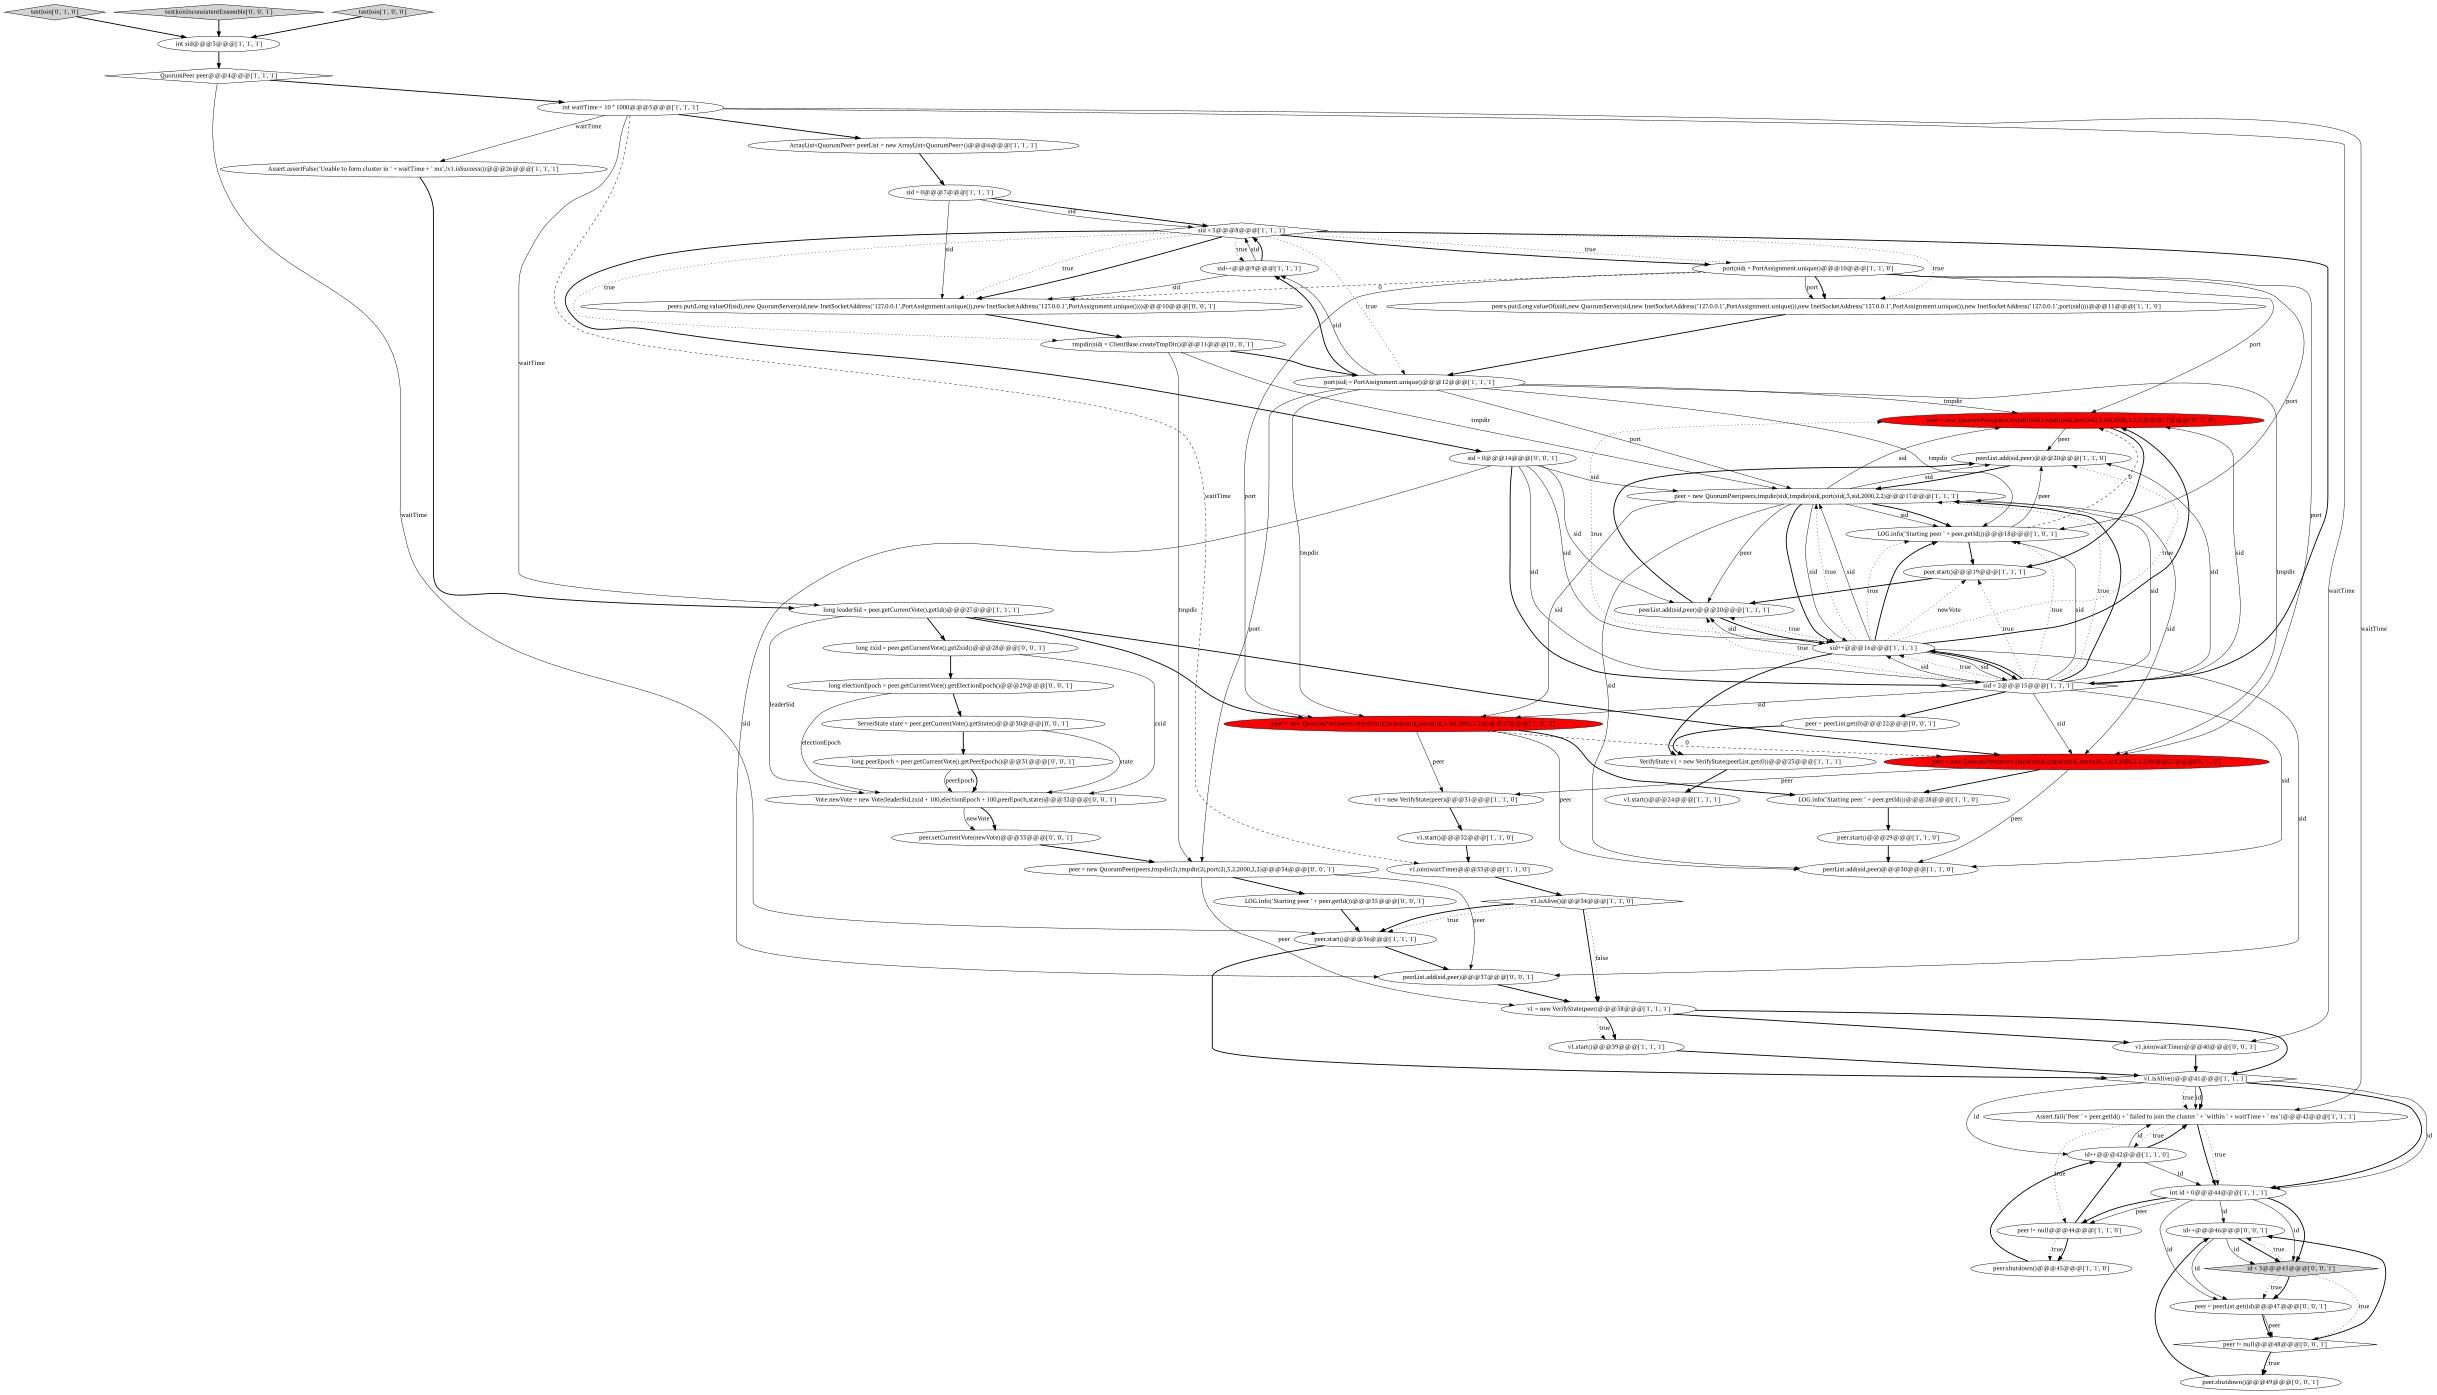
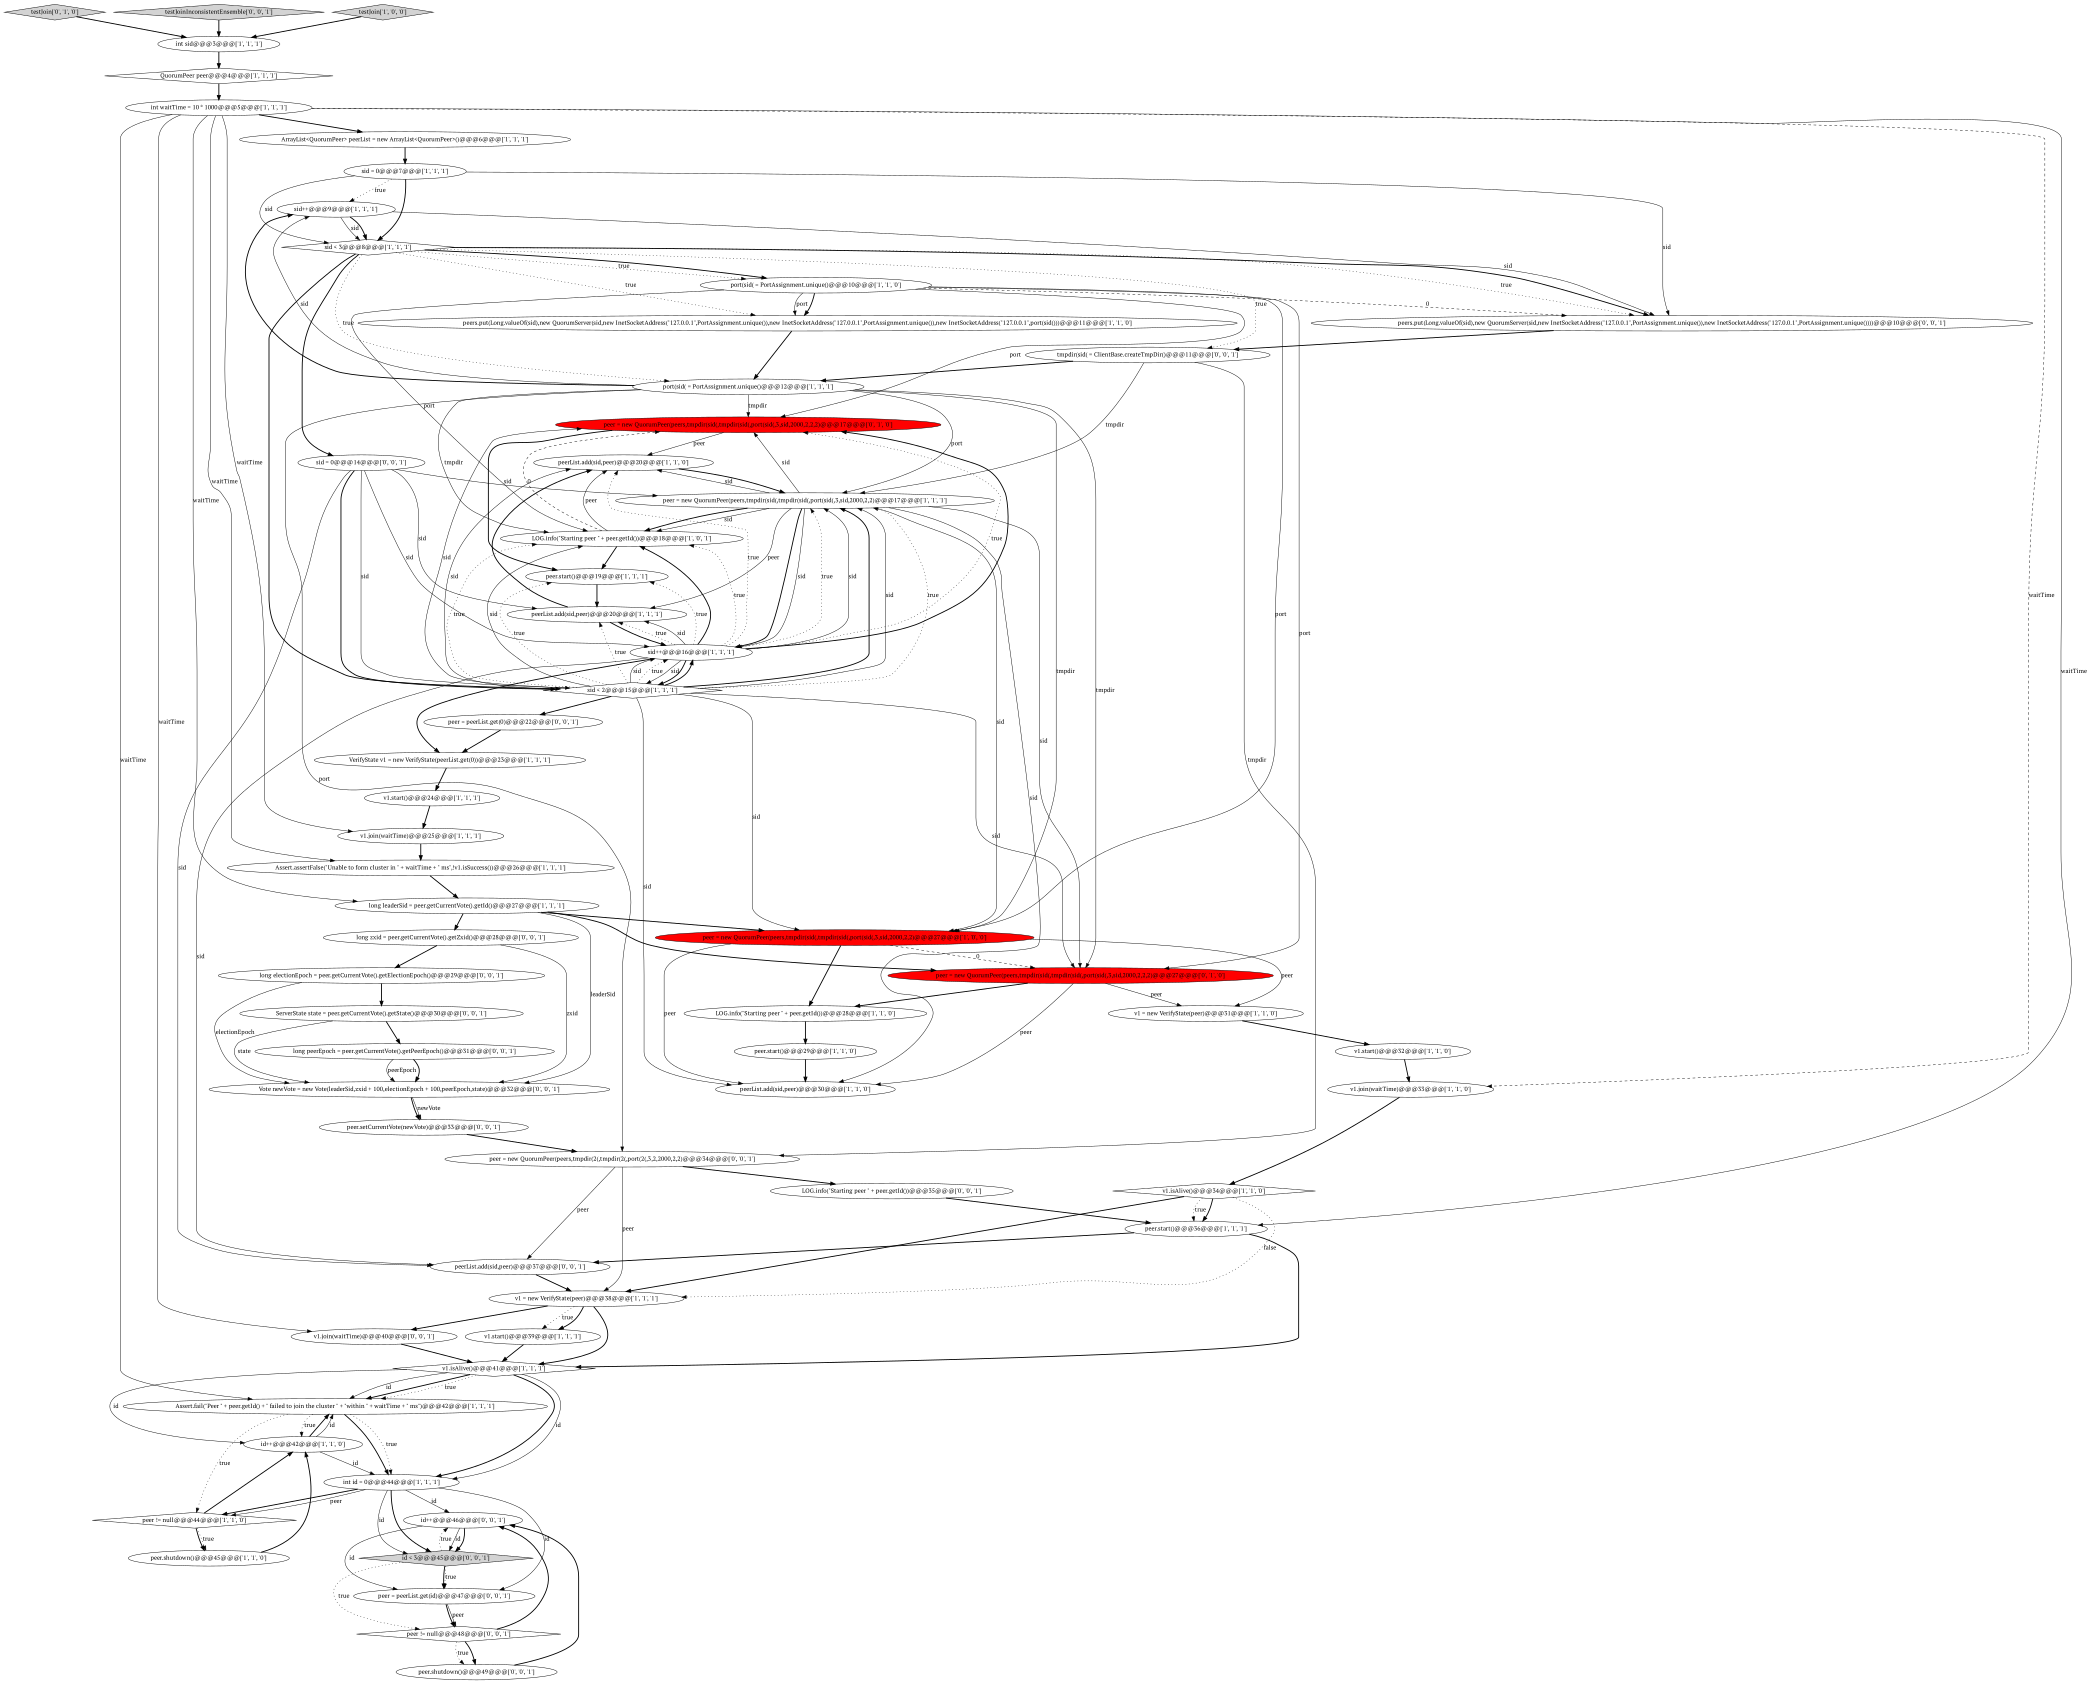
  digraph {
    fontname="PT Serif"
    node [fillcolor=white fontname="PT Serif" shape=ellipse style=filled]
    edge [fontname="PT Serif" style=bold]
    n1 [label="int sid@@@3@@@['1', '1', '1']"]
    n2 [label="QuorumPeer peer@@@4@@@['1', '1', '1']" shape=diamond]
    n3 [label="int waitTime = 10 * 1000@@@5@@@['1', '1', '1']"]
    n4 [label="id++@@@42@@@['1', '1', '0']"]
    n5 [label="int id = 0@@@44@@@['1', '1', '1']"]
    n6 [label="Assert.fail(\"Peer \" + peer.getId() + \" failed to join the cluster \" + \"within \" + waitTime + \" ms\")@@@42@@@['1', '1', '1']"]
    n7 [label="id++@@@46@@@['0', '0', '1']"]
    n8 [label="peer = peerList.get(id)@@@47@@@['0', '0', '1']"]
    n9 [fillcolor=lightgray label="id < 3@@@45@@@['0', '0', '1']" shape=diamond]
-   n10 [label="peer != null@@@44@@@['1', '1', '0']"]
+   n10 [label="peer != null@@@44@@@['1', '1', '0']" shape=diamond]
    n11 [label="VerifyState v1 = new VerifyState(peerList.get(0))@@@23@@@['1', '1', '1']"]
    n12 [label="v1.start()@@@24@@@['1', '1', '1']"]
+   n13 [label="v1.join(waitTime)@@@25@@@['1', '1', '1']"]
    n14 [label="sid++@@@9@@@['1', '1', '1']"]
    n15 [label="sid < 3@@@8@@@['1', '1', '1']" shape=diamond]
    n16 [label="peers.put(Long.valueOf(sid),new QuorumServer(sid,new InetSocketAddress(\"127.0.0.1\",PortAssignment.unique()),new InetSocketAddress(\"127.0.0.1\",PortAssignment.unique())))@@@10@@@['0', '0', '1']"]
    n17 [label="port(sid( = PortAssignment.unique()@@@12@@@['1', '1', '1']"]
    n18 [label="port(sid( = PortAssignment.unique()@@@10@@@['1', '1', '0']"]
    n19 [label="tmpdir(sid( = ClientBase.createTmpDir()@@@11@@@['0', '0', '1']"]
    n20 [label="peers.put(Long.valueOf(sid),new QuorumServer(sid,new InetSocketAddress(\"127.0.0.1\",PortAssignment.unique()),new InetSocketAddress(\"127.0.0.1\",PortAssignment.unique()),new InetSocketAddress(\"127.0.0.1\",port(sid()))@@@11@@@['1', '1', '0']"]
    n21 [label="sid < 2@@@15@@@['1', '1', '1']" shape=diamond]
    n22 [label="sid = 0@@@14@@@['0', '0', '1']"]
    n23 [label="peerList.add(sid,peer)@@@30@@@['1', '1', '0']"]
    n24 [label="v1 = new VerifyState(peer)@@@31@@@['1', '1', '0']"]
    n25 [label="v1.start()@@@32@@@['1', '1', '0']"]
    n26 [label="peer != null@@@48@@@['0', '0', '1']" shape=diamond]
    n27 [label="peer.shutdown()@@@49@@@['0', '0', '1']"]
    n28 [label="long leaderSid = peer.getCurrentVote().getId()@@@27@@@['1', '1', '1']"]
    n29 [fillcolor=red label="peer = new QuorumPeer(peers,tmpdir(sid(,tmpdir(sid(,port(sid(,3,sid,2000,2,2,2)@@@27@@@['0', '1', '0']"]
    n30 [fillcolor=red label="peer = new QuorumPeer(peers,tmpdir(sid(,tmpdir(sid(,port(sid(,3,sid,2000,2,2)@@@27@@@['1', '0', '0']"]
    n31 [label="long zxid = peer.getCurrentVote().getZxid()@@@28@@@['0', '0', '1']"]
    n32 [label="Vote newVote = new Vote(leaderSid,zxid + 100,electionEpoch + 100,peerEpoch,state)@@@32@@@['0', '0', '1']"]
    n33 [label="LOG.info(\"Starting peer \" + peer.getId())@@@28@@@['1', '1', '0']"]
    n34 [label="long electionEpoch = peer.getCurrentVote().getElectionEpoch()@@@29@@@['0', '0', '1']"]
    n35 [label="peer.setCurrentVote(newVote)@@@33@@@['0', '0', '1']"]
    n36 [label="peer.start()@@@29@@@['1', '1', '0']"]
    n37 [label="Assert.assertFalse(\"Unable to form cluster in \" + waitTime + \" ms\",!v1.isSuccess())@@@26@@@['1', '1', '1']"]
    n38 [label="peer = new QuorumPeer(peers,tmpdir(sid(,tmpdir(sid(,port(sid(,3,sid,2000,2,2)@@@17@@@['1', '1', '1']"]
    n39 [label="LOG.info(\"Starting peer \" + peer.getId())@@@18@@@['1', '0', '1']"]
    n40 [label="peer = new QuorumPeer(peers,tmpdir(2(,tmpdir(2(,port(2(,3,2,2000,2,2)@@@34@@@['0', '0', '1']"]
    n41 [fillcolor=red label="peer = new QuorumPeer(peers,tmpdir(sid(,tmpdir(sid(,port(sid(,3,sid,2000,2,2,2)@@@17@@@['0', '1', '0']"]
    n42 [label="sid++@@@16@@@['1', '1', '1']"]
    n43 [label="peerList.add(sid,peer)@@@20@@@['1', '1', '0']"]
    n44 [label="peerList.add(sid,peer)@@@20@@@['1', '1', '1']"]
    n45 [label="peer.start()@@@19@@@['1', '1', '1']"]
    n46 [label="peer = peerList.get(0)@@@22@@@['0', '0', '1']"]
    n47 [label="peerList.add(sid,peer)@@@37@@@['0', '0', '1']"]
    n48 [label="v1 = new VerifyState(peer)@@@38@@@['1', '1', '1']"]
    n49 [label="LOG.info(\"Starting peer \" + peer.getId())@@@35@@@['0', '0', '1']"]
    n50 [label="v1.start()@@@39@@@['1', '1', '1']"]
    n51 [label="v1.isAlive()@@@41@@@['1', '1', '1']" shape=diamond]
    n52 [label="v1.join(waitTime)@@@40@@@['0', '0', '1']"]
    n53 [label="peer.start()@@@36@@@['1', '1', '1']"]
    n54 [label="sid = 0@@@7@@@['1', '1', '1']"]
    n55 [label="v1.join(waitTime)@@@33@@@['1', '1', '0']"]
    n56 [label="v1.isAlive()@@@34@@@['1', '1', '0']" shape=diamond]
    n57 [label="ServerState state = peer.getCurrentVote().getState()@@@30@@@['0', '0', '1']"]
    n58 [label="long peerEpoch = peer.getCurrentVote().getPeerEpoch()@@@31@@@['0', '0', '1']"]
    n59 [label="peer.shutdown()@@@45@@@['1', '1', '0']"]
    n60 [label="ArrayList<QuorumPeer> peerList = new ArrayList<QuorumPeer>()@@@6@@@['1', '1', '1']"]
    n61 [fillcolor=lightgray label="testJoin['0', '1', '0']" shape=diamond]
    n62 [fillcolor=lightgray label="testJoinInconsistentEnsemble['0', '0', '1']" shape=diamond]
    n63 [fillcolor=lightgray label="testJoin['1', '0', '0']" shape=diamond]
    n1 -> n2
    n2 -> n3
    n3 -> n6 [label=waitTime style=solid]
+   n3 -> n13 [label=waitTime style=solid]
    n3 -> n28 [label=waitTime style=solid]
    n3 -> n37 [label=waitTime style=solid]
    n3 -> n52 [label=waitTime style=solid]
-   n2 -> n53 [label=waitTime style=solid]
+   n3 -> n53 [label=waitTime style=solid]
    n3 -> n55 [label=waitTime style=dashed]
    n3 -> n60
    n4 -> n5 [label=id style=solid]
    n4 -> n6
    n4 -> n6 [label=id style=solid]
    n5 -> n7 [label=id style=solid]
    n5 -> n8 [label=id style=solid]
    n5 -> n9 [label=id style=solid]
    n5 -> n9
    n5 -> n10
    n5 -> n10 [label=peer style=solid]
    n6 -> n4 [label=true style=dotted]
    n6 -> n5
    n6 -> n5 [label=true style=dotted]
    n6 -> n10 [label=true style=dotted]
    n7 -> n8 [label=id style=solid]
    n7 -> n9 [label=id style=solid]
    n7 -> n9
    n8 -> n26
    n8 -> n26 [label=peer style=solid]
    n9 -> n7 [label=true style=dotted]
    n9 -> n8 [label=true style=dotted]
    n9 -> n8
    n9 -> n26 [label=true style=dotted]
    n10 -> n4
    n10 -> n59 [label=true style=dotted]
    n10 -> n59
    n11 -> n12
+   n12 -> n13
+   n13 -> n37
    n14 -> n15 [label=sid style=solid]
    n14 -> n15
    n14 -> n16 [label=sid style=solid]
-   n15 -> n14 [label=true style=dotted]
+   n54 -> n14 [label=true style=dotted]
    n15 -> n16 [label=true style=dotted]
    n15 -> n16
    n15 -> n17 [label=true style=dotted]
    n15 -> n18 [label=true style=dotted]
    n15 -> n18
    n15 -> n19 [label=true style=dotted]
    n15 -> n20 [label=true style=dotted]
    n15 -> n21
    n15 -> n22
    n16 -> n19
    n17 -> n14
    n17 -> n14 [label=sid style=solid]
    n17 -> n29 [label=tmpdir style=solid]
    n17 -> n30 [label=tmpdir style=solid]
    n17 -> n38 [label=port style=solid]
    n17 -> n39 [label=tmpdir style=solid]
    n17 -> n40 [label=port style=solid]
    n17 -> n41 [label=tmpdir style=solid]
    n18 -> n16 [label=0 style=dashed]
    n18 -> n20
    n18 -> n20 [label=port style=solid]
    n18 -> n29 [label=port style=solid]
    n18 -> n30 [label=port style=solid]
    n18 -> n39 [label=port style=solid]
    n18 -> n41 [label=port style=solid]
    n19 -> n17
    n19 -> n38 [label=tmpdir style=solid]
    n19 -> n40 [label=tmpdir style=solid]
    n20 -> n17
    n21 -> n23 [label=sid style=solid]
    n21 -> n29 [label=sid style=solid]
    n21 -> n30 [label=sid style=solid]
    n21 -> n38 [label=true style=dotted]
    n21 -> n38
    n21 -> n38 [label=sid style=solid]
    n21 -> n39 [label=true style=dotted]
    n21 -> n39 [label=sid style=solid]
    n21 -> n41 [label=sid style=solid]
    n21 -> n42 [label=sid style=solid]
    n21 -> n42
    n21 -> n42 [label=true style=dotted]
    n21 -> n43 [label=sid style=solid]
    n21 -> n44 [label=true style=dotted]
    n21 -> n45 [label=true style=dotted]
    n21 -> n46
    n22 -> n21
    n22 -> n21 [label=sid style=solid]
    n22 -> n38 [label=sid style=solid]
    n22 -> n42 [label=sid style=solid]
    n22 -> n44 [label=sid style=solid]
    n22 -> n47 [label=sid style=solid]
    n24 -> n25
    n25 -> n55
    n26 -> n7
    n26 -> n27
    n26 -> n27 [label=true style=dotted]
    n27 -> n7
    n28 -> n29
    n28 -> n30
    n28 -> n31
    n28 -> n32 [label=leaderSid style=solid]
    n29 -> n23 [label=peer style=solid]
    n29 -> n24 [label=peer style=solid]
    n29 -> n33
    n30 -> n23 [label=peer style=solid]
    n30 -> n24 [label=peer style=solid]
    n30 -> n29 [label=0 style=dashed]
    n30 -> n33
    n31 -> n32 [label=zxid style=solid]
    n31 -> n34
    n32 -> n35 [label=newVote style=solid]
    n32 -> n35
    n33 -> n36
    n34 -> n32 [label=electionEpoch style=solid]
    n34 -> n57
    n35 -> n40
    n36 -> n23
    n37 -> n28
    n38 -> n23 [label=sid style=solid]
    n38 -> n29 [label=sid style=solid]
    n38 -> n30 [label=sid style=solid]
    n38 -> n39 [label=sid style=solid]
    n38 -> n39
    n38 -> n41 [label=sid style=solid]
    n38 -> n42
    n38 -> n42 [label=sid style=solid]
    n38 -> n43 [label=sid style=solid]
    n38 -> n44 [label=peer style=solid]
    n39 -> n41 [label=0 style=dashed]
    n39 -> n43 [label=peer style=solid]
    n39 -> n45
    n40 -> n47 [label=peer style=solid]
    n40 -> n48 [label=peer style=solid]
    n40 -> n49
    n41 -> n43 [label=peer style=solid]
    n41 -> n45
    n42 -> n11
    n42 -> n21
    n42 -> n21 [label=sid style=solid]
    n42 -> n38 [label=true style=dotted]
    n42 -> n38 [label=sid style=solid]
    n42 -> n39 [label=true style=dotted]
    n42 -> n39
    n42 -> n41 [label=true style=dotted]
    n42 -> n41
    n42 -> n43 [label=true style=dotted]
    n42 -> n44 [label=true style=dotted]
    n42 -> n44 [label=sid style=solid]
-   n42 -> n45 [label=newVote style=dotted]
+   n42 -> n45 [label=true style=dotted]
    n42 -> n47 [label=sid style=solid]
    n43 -> n38
    n44 -> n42
    n44 -> n43
    n45 -> n44
    n46 -> n11
    n47 -> n48
    n48 -> n50 [label=true style=dotted]
    n48 -> n50
    n48 -> n51
    n48 -> n52
    n49 -> n53
    n50 -> n51
    n51 -> n4 [label=id style=solid]
    n51 -> n5
    n51 -> n5 [label=id style=solid]
    n51 -> n6 [label=id style=solid]
    n51 -> n6
    n51 -> n6 [label=true style=dotted]
    n52 -> n51
    n53 -> n47
    n53 -> n51
    n54 -> n15
    n54 -> n15 [label=sid style=solid]
    n54 -> n16 [label=sid style=solid]
    n55 -> n56
    n56 -> n48 [label=false style=dotted]
    n56 -> n48
    n56 -> n53
    n56 -> n53 [label=true style=dotted]
    n57 -> n32 [label=state style=solid]
    n57 -> n58
    n58 -> n32
    n58 -> n32 [label=peerEpoch style=solid]
    n59 -> n4
    n60 -> n54
    n61 -> n1
    n62 -> n1
    n63 -> n1
  }
